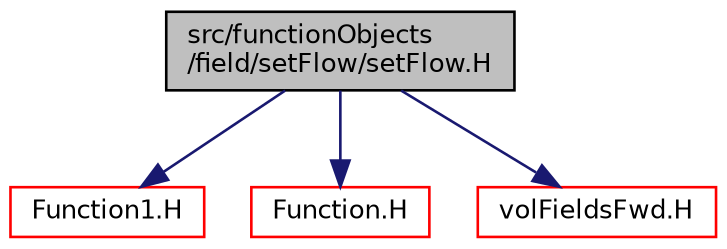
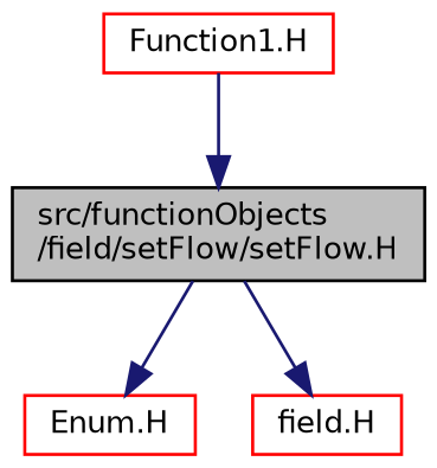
  digraph {
    node [color=red fontname=Helvetica fontsize=10 shape=record]
    edge [color=midnightblue fontname=Helvetica fontsize=10 labelfontname=Helvetica labelfontsize=10 style=solid]
    n1 [color=black fillcolor=grey75 fontcolor=black height=0.2 label="src/functionObjects\l/field/setFlow/setFlow.H" style=filled width=0.4]
    n2 [height=0.2 label="Function1.H" width=0.4]
-   n3 [height=0.2 label="Function.H" width=0.4]
-   n4 [height=0.2 label="volFieldsFwd.H" width=0.4]
-   n1 -> n2
+   n3 [height=0.2 label="Enum.H" width=0.4]
+   n4 [height=0.2 label="field.H" width=0.4]
+   n2 -> n1
    n1 -> n3
    n1 -> n4
  }
